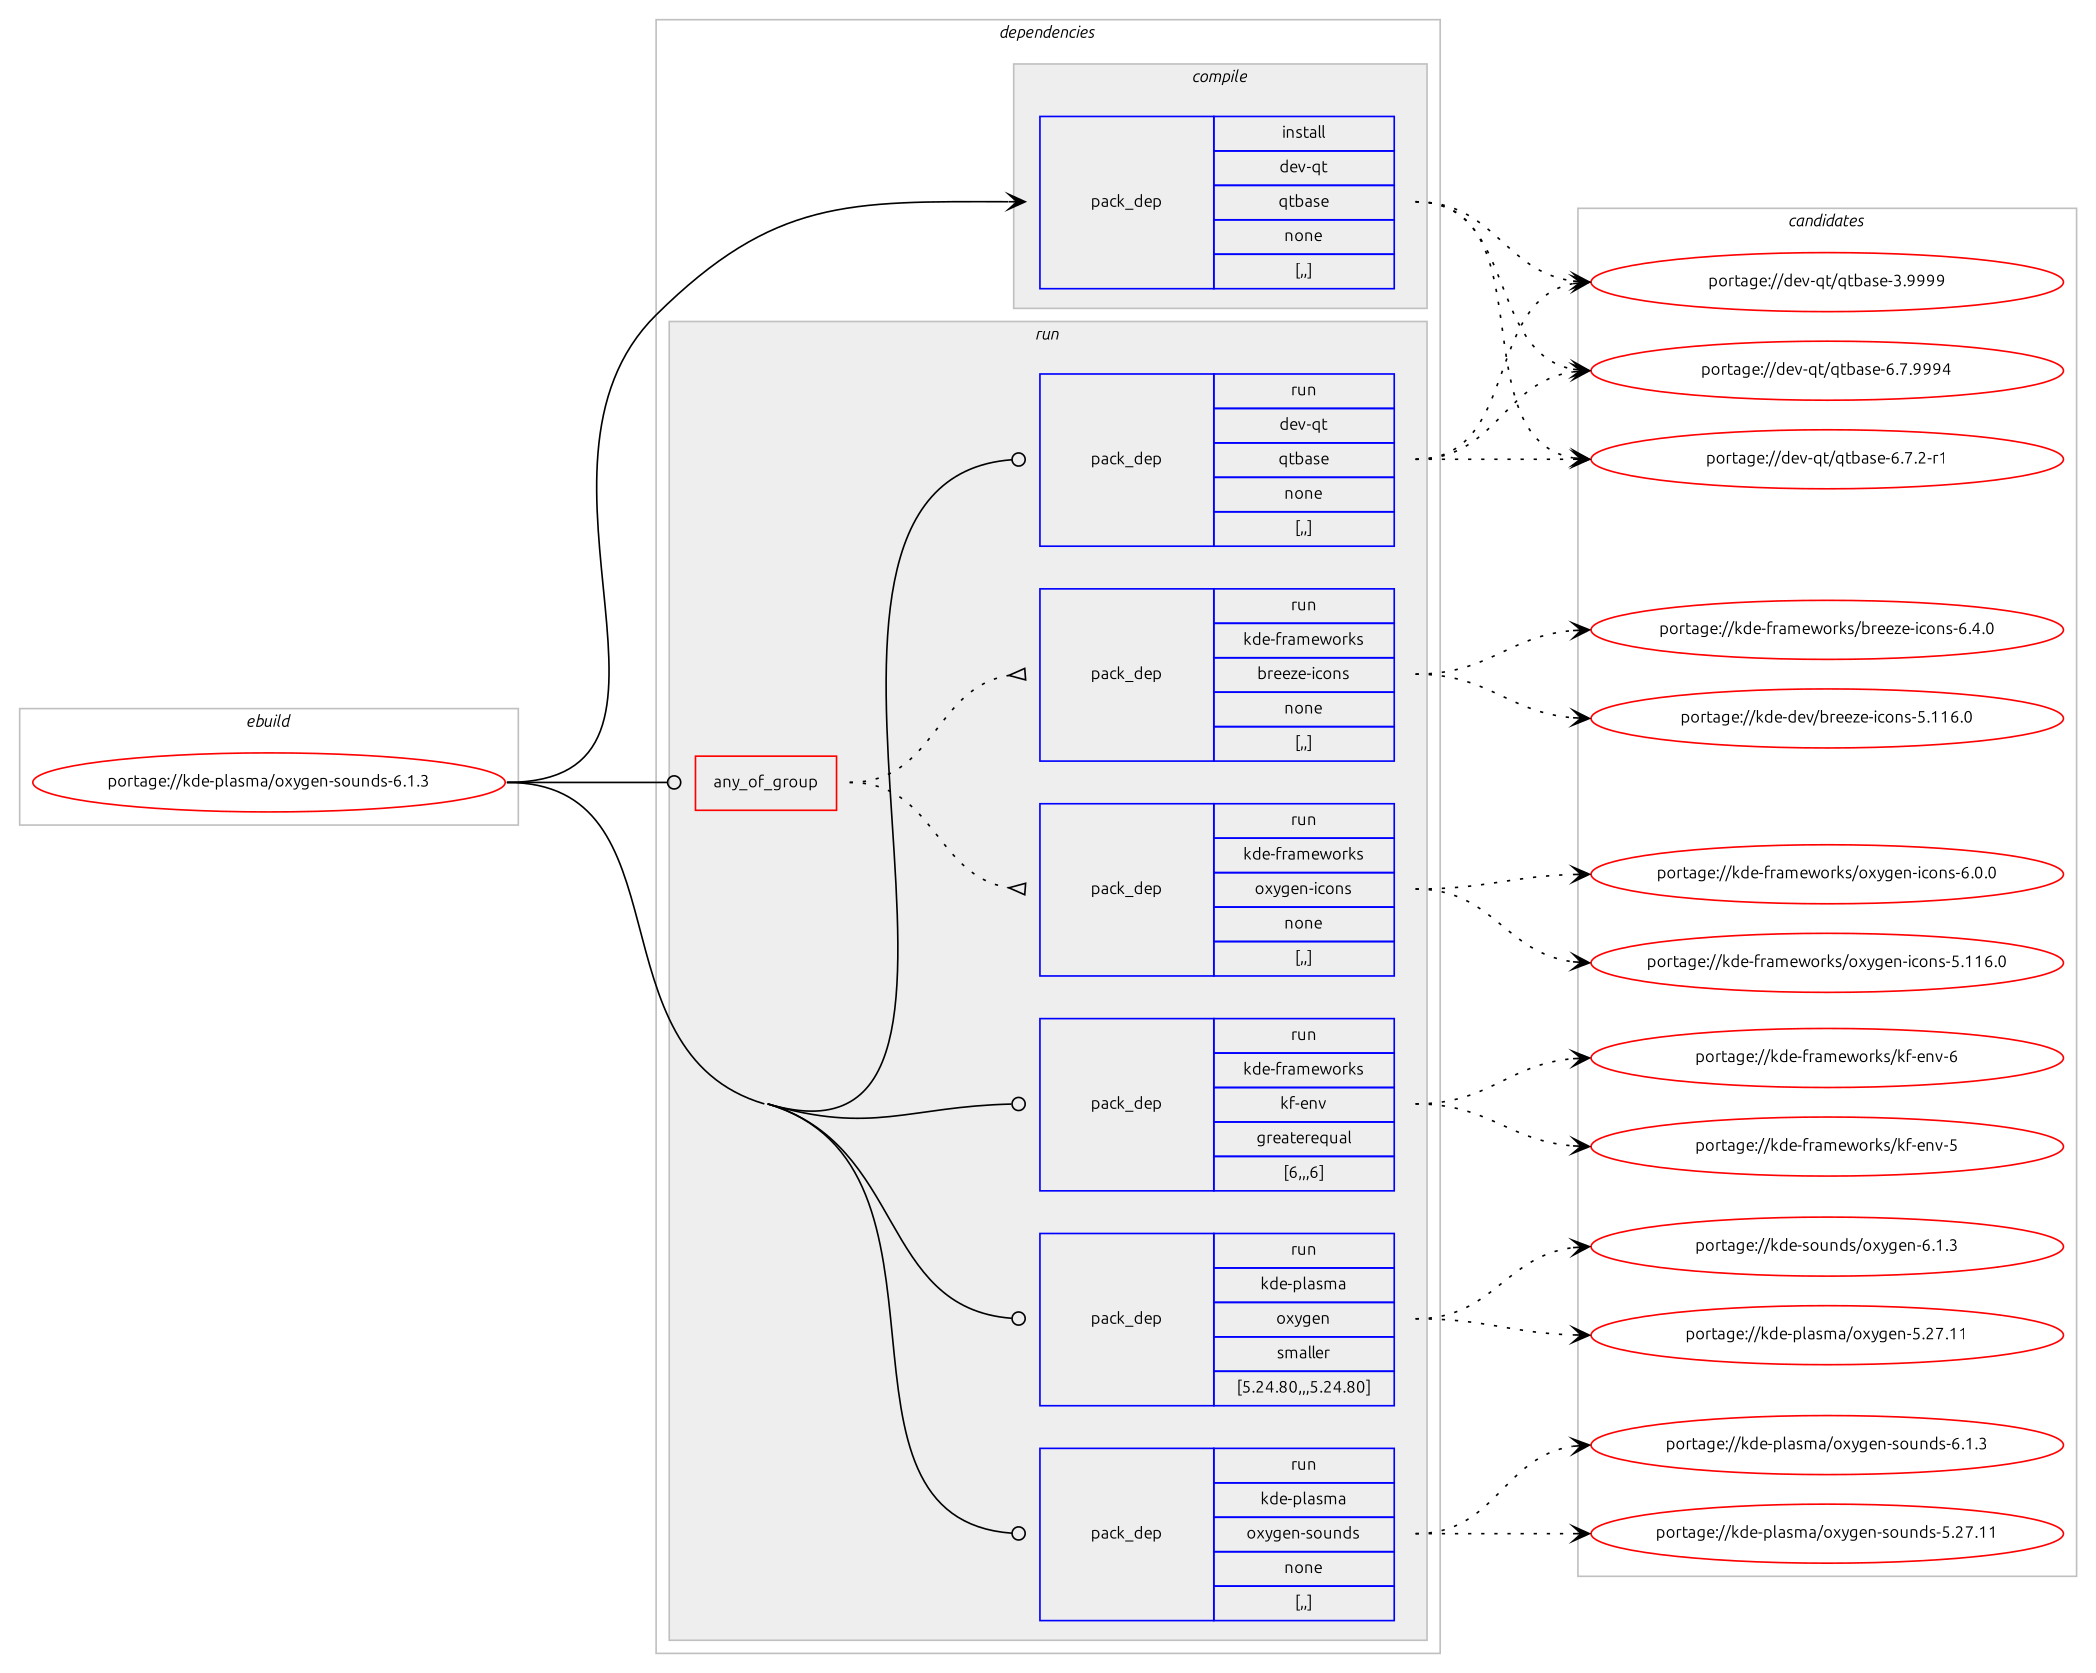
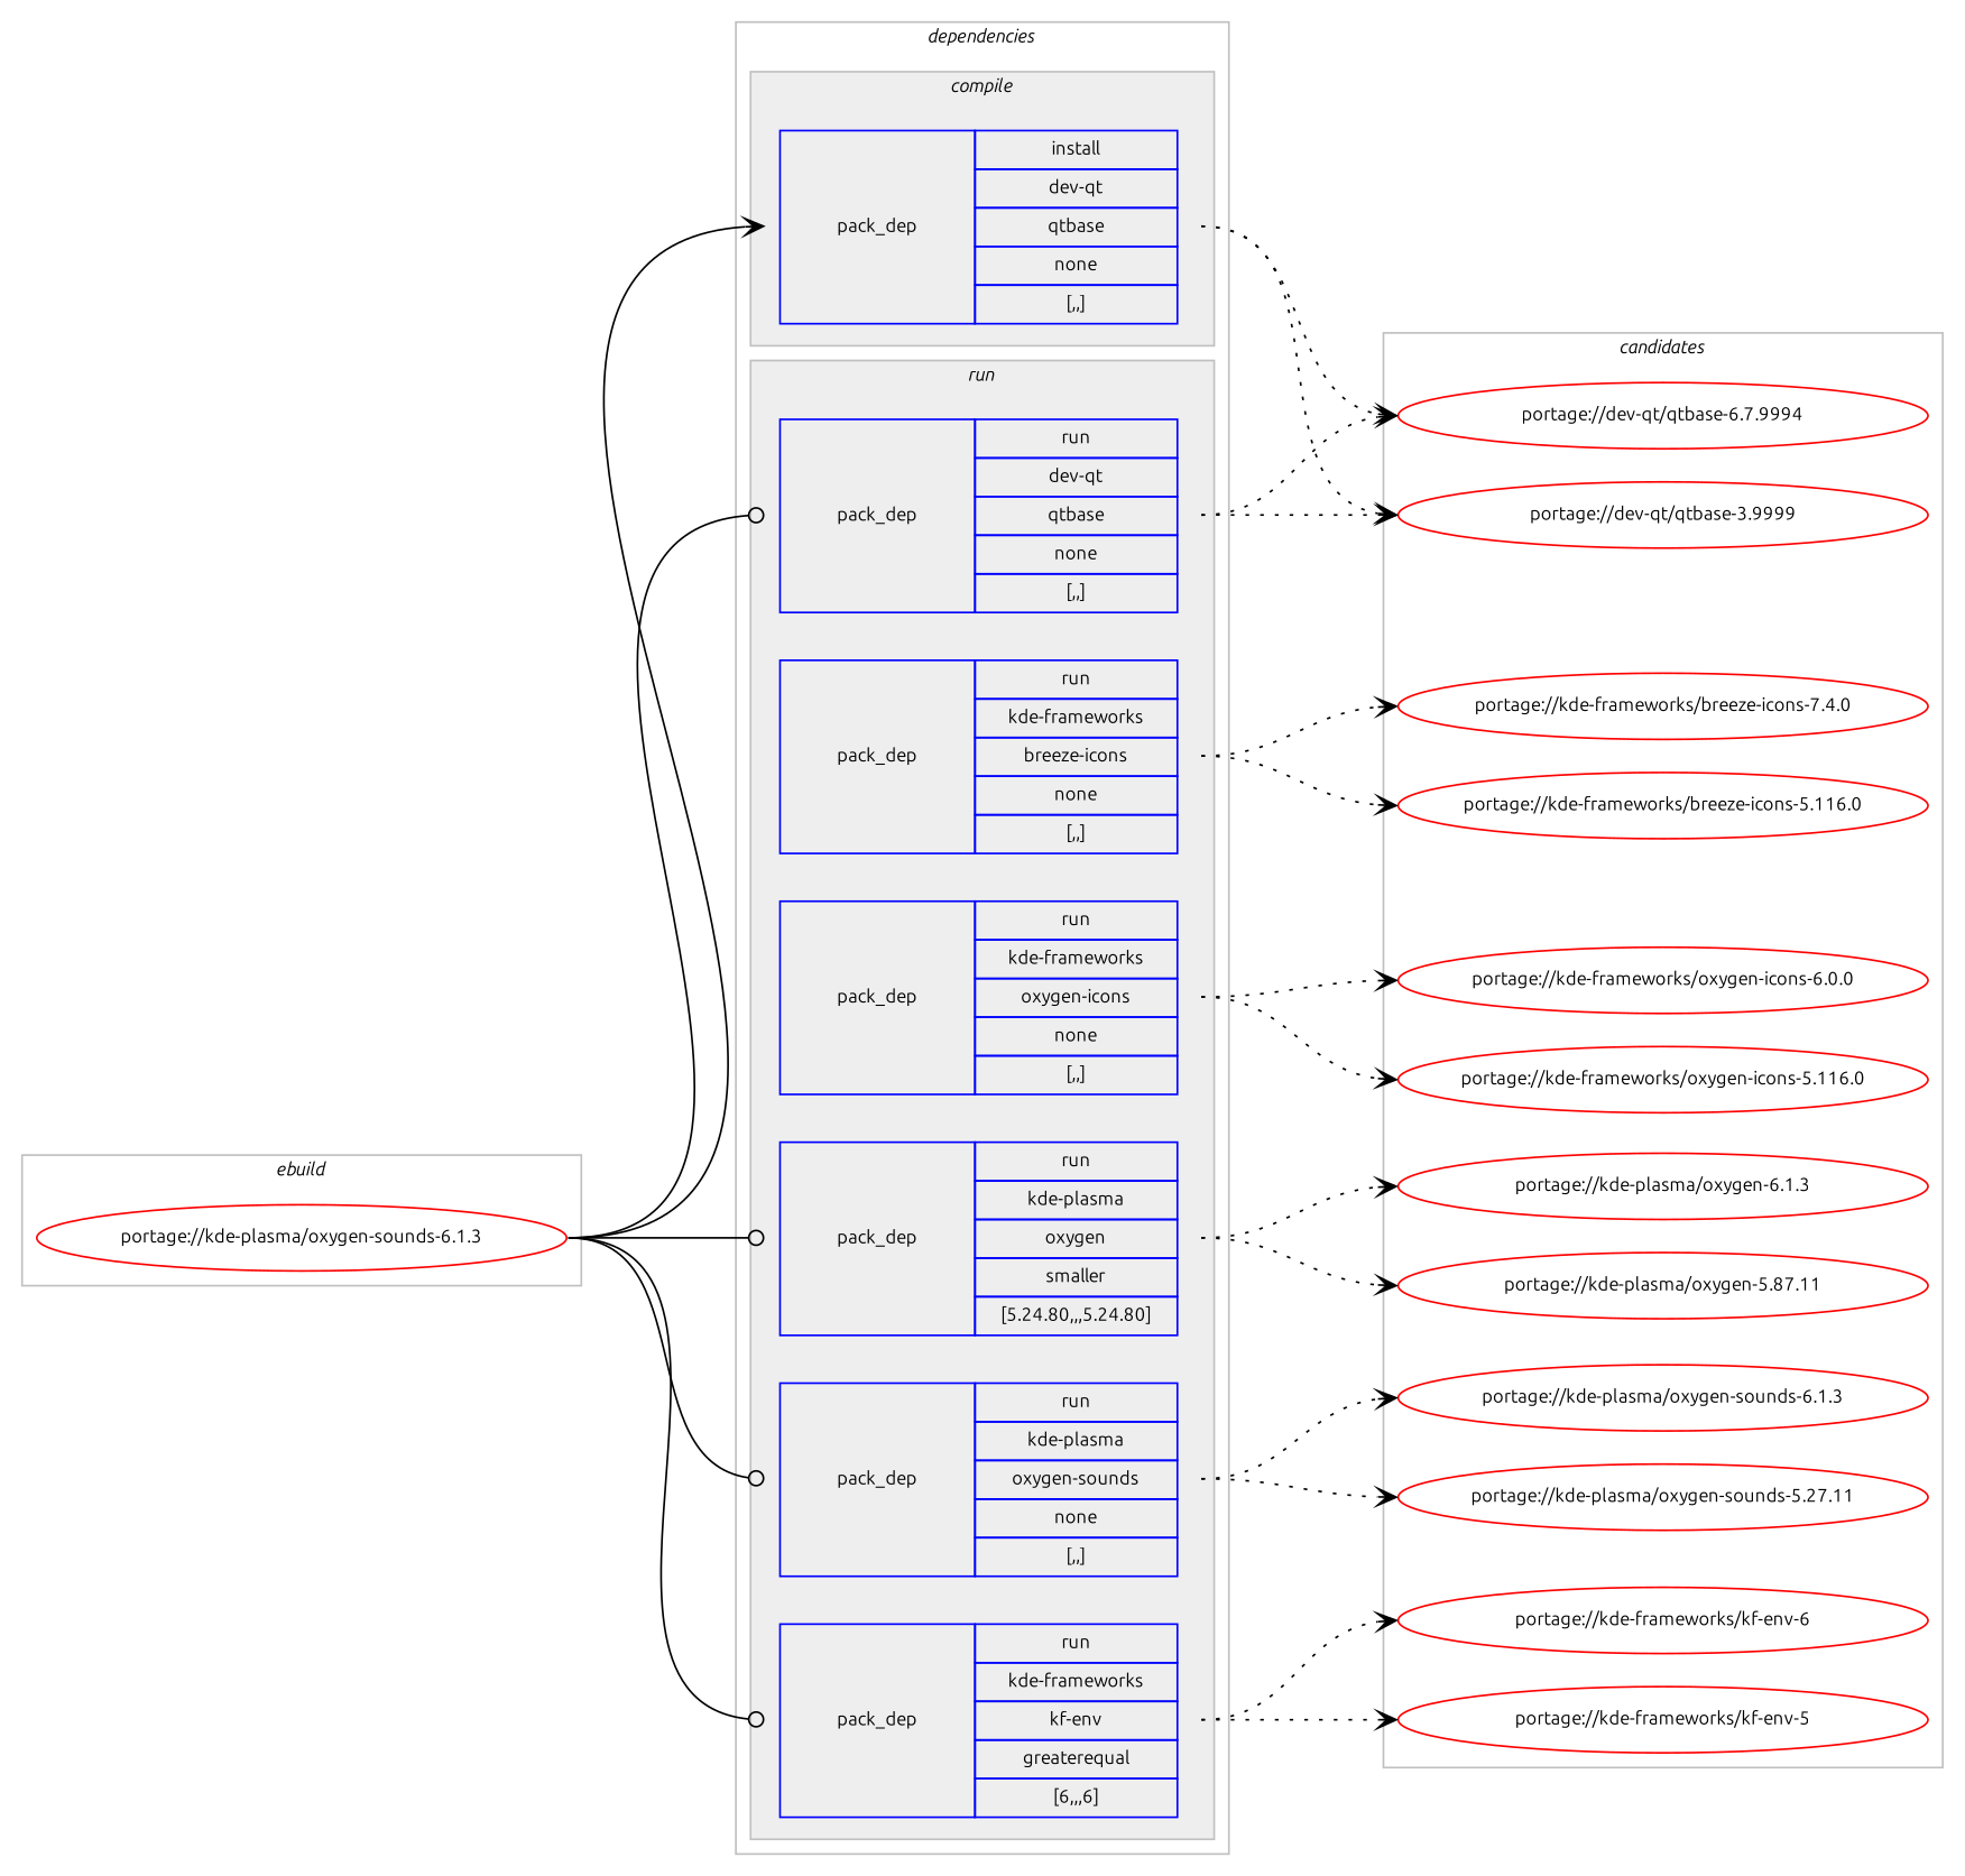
  digraph {
    compound=true
    concentrate=true
    fontname=Ubuntu
    fontsize=10
    newrank=true
    rankdir=LR
    ranksep=1.5
    node [color=red fontname=Ubuntu fontsize=10]
    edge [arrowhead=vee fontname=Ubuntu headport=w style=dotted tailport=e weight=100]
    n1 [label="portage://kde-plasma/oxygen-sounds-6.1.3" width=4]
    n2 [color=blue label=<<TABLE BORDER="0" CELLBORDER="1" CELLSPACING="0" CELLPADDING="4" WIDTH="220"><TR><TD ROWSPAN="6" CELLPADDING="30">pack_dep</TD></TR><TR><TD WIDTH="110">install</TD></TR><TR><TD>dev-qt</TD></TR><TR><TD>qtbase</TD></TR><TR><TD>none</TD></TR><TR><TD>[,,]</TD></TR></TABLE>> shape=none]
    n3 [color=blue label=<<TABLE BORDER="0" CELLBORDER="1" CELLSPACING="0" CELLPADDING="4" WIDTH="220"><TR><TD ROWSPAN="6" CELLPADDING="30">pack_dep</TD></TR><TR><TD WIDTH="110">run</TD></TR><TR><TD>kde-frameworks</TD></TR><TR><TD>breeze-icons</TD></TR><TR><TD>none</TD></TR><TR><TD>[,,]</TD></TR></TABLE>> shape=none]
    n4 [color=blue label=<<TABLE BORDER="0" CELLBORDER="1" CELLSPACING="0" CELLPADDING="4" WIDTH="220"><TR><TD ROWSPAN="6" CELLPADDING="30">pack_dep</TD></TR><TR><TD WIDTH="110">run</TD></TR><TR><TD>kde-frameworks</TD></TR><TR><TD>oxygen-icons</TD></TR><TR><TD>none</TD></TR><TR><TD>[,,]</TD></TR></TABLE>> shape=none]
-   n5 [label=<<TABLE BORDER="0" CELLBORDER="1" CELLSPACING="0" CELLPADDING="4"><TR><TD CELLPADDING="10">any_of_group</TD></TR></TABLE>> shape=none]
    n6 [color=blue label=<<TABLE BORDER="0" CELLBORDER="1" CELLSPACING="0" CELLPADDING="4" WIDTH="220"><TR><TD ROWSPAN="6" CELLPADDING="30">pack_dep</TD></TR><TR><TD WIDTH="110">run</TD></TR><TR><TD>dev-qt</TD></TR><TR><TD>qtbase</TD></TR><TR><TD>none</TD></TR><TR><TD>[,,]</TD></TR></TABLE>> shape=none]
    n7 [color=blue label=<<TABLE BORDER="0" CELLBORDER="1" CELLSPACING="0" CELLPADDING="4" WIDTH="220"><TR><TD ROWSPAN="6" CELLPADDING="30">pack_dep</TD></TR><TR><TD WIDTH="110">run</TD></TR><TR><TD>kde-frameworks</TD></TR><TR><TD>kf-env</TD></TR><TR><TD>greaterequal</TD></TR><TR><TD>[6,,,6]</TD></TR></TABLE>> shape=none]
    n8 [color=blue label=<<TABLE BORDER="0" CELLBORDER="1" CELLSPACING="0" CELLPADDING="4" WIDTH="220"><TR><TD ROWSPAN="6" CELLPADDING="30">pack_dep</TD></TR><TR><TD WIDTH="110">run</TD></TR><TR><TD>kde-plasma</TD></TR><TR><TD>oxygen</TD></TR><TR><TD>smaller</TD></TR><TR><TD>[5.24.80,,,5.24.80]</TD></TR></TABLE>> shape=none]
    n9 [color=blue label=<<TABLE BORDER="0" CELLBORDER="1" CELLSPACING="0" CELLPADDING="4" WIDTH="220"><TR><TD ROWSPAN="6" CELLPADDING="30">pack_dep</TD></TR><TR><TD WIDTH="110">run</TD></TR><TR><TD>kde-plasma</TD></TR><TR><TD>oxygen-sounds</TD></TR><TR><TD>none</TD></TR><TR><TD>[,,]</TD></TR></TABLE>> shape=none]
    n10 [label="portage://dev-qt/qtbase-3.9999" width=4]
    n11 [label="portage://dev-qt/qtbase-6.7.9994" width=4]
-   n12 [label="portage://dev-qt/qtbase-6.7.2-r1" width=4]
-   n13 [label="portage://kde-frameworks/breeze-icons-6.4.0" width=4]
-   n14 [label="portage://kde-dev/breeze-icons-5.116.0" width=4]
+   n13 [label="portage://kde-frameworks/breeze-icons-7.4.0" width=4]
+   n14 [label="portage://kde-frameworks/breeze-icons-5.116.0" width=4]
    n15 [label="portage://kde-frameworks/oxygen-icons-6.0.0" width=4]
    n16 [label="portage://kde-frameworks/oxygen-icons-5.116.0" width=4]
    n17 [label="portage://kde-frameworks/kf-env-6" width=4]
    n18 [label="portage://kde-frameworks/kf-env-5" width=4]
-   n19 [label="portage://kde-sounds/oxygen-6.1.3" width=4]
-   n20 [label="portage://kde-plasma/oxygen-5.27.11" width=4]
+   n19 [label="portage://kde-plasma/oxygen-6.1.3" width=4]
+   n20 [label="portage://kde-plasma/oxygen-5.87.11" width=4]
    n21 [label="portage://kde-plasma/oxygen-sounds-6.1.3" width=4]
    n22 [label="portage://kde-plasma/oxygen-sounds-5.27.11" width=4]
    subgraph cluster_1 {
      color=gray
      label=<<i>ebuild</i>>
      n1
    }
    subgraph cluster_2 {
      color=gray
      label=<<i>dependencies</i>>
      subgraph cluster_3 {
        color=gray
        fillcolor="#eeeeee"
        label=<<i>compile</i>>
        style=filled
        subgraph sub_4 {
          color=gray
          fillcolor="#eeeeee"
          label=<<i>compile</i>>
          style=filled
          n2
        }
      }
      subgraph cluster_5 {
        color=gray
        fillcolor="#eeeeee"
        label=<<i>compile and run</i>>
        style=filled
      }
      subgraph cluster_6 {
        color=gray
        fillcolor="#eeeeee"
        label=<<i>run</i>>
        style=filled
        subgraph sub_7 {
          color=gray
          fillcolor="#eeeeee"
          label=<<i>run</i>>
          style=filled
-         n5
          subgraph sub_8 {
            color=gray
            fillcolor="#eeeeee"
            label=<<i>run</i>>
            style=filled
            n3
          }
          subgraph sub_9 {
            color=gray
            fillcolor="#eeeeee"
            label=<<i>run</i>>
            style=filled
            n4
          }
        }
        subgraph sub_10 {
          color=gray
          fillcolor="#eeeeee"
          label=<<i>run</i>>
          style=filled
          n6
        }
        subgraph sub_11 {
          color=gray
          fillcolor="#eeeeee"
          label=<<i>run</i>>
          style=filled
          n7
        }
        subgraph sub_12 {
          color=gray
          fillcolor="#eeeeee"
          label=<<i>run</i>>
          style=filled
          n8
        }
        subgraph sub_13 {
          color=gray
          fillcolor="#eeeeee"
          label=<<i>run</i>>
          style=filled
          n9
        }
      }
    }
    subgraph cluster_14 {
      color=gray
      label=<<i>candidates</i>>
      rank=same
      subgraph sub_15 {
        color=black
        label=<<i>candidates</i>>
        nodesep=1
        rank=same
        n10
        n11
-       n12
      }
      subgraph sub_16 {
        color=black
        label=<<i>candidates</i>>
        nodesep=1
        rank=same
        n13
        n14
      }
      subgraph sub_17 {
        color=black
        label=<<i>candidates</i>>
        nodesep=1
        rank=same
        n15
        n16
      }
      subgraph sub_18 {
        color=black
        label=<<i>candidates</i>>
        nodesep=1
        rank=same
        n10
        n11
-       n12
      }
      subgraph sub_19 {
        color=black
        label=<<i>candidates</i>>
        nodesep=1
        rank=same
        n17
        n18
      }
      subgraph sub_20 {
        color=black
        label=<<i>candidates</i>>
        nodesep=1
        rank=same
        n19
        n20
      }
      subgraph sub_21 {
        color=black
        label=<<i>candidates</i>>
        nodesep=1
        rank=same
        n21
        n22
      }
    }
    n1 -> n2 [style=solid weight=20]
-   n1 -> n5 [arrowhead=odot style=solid weight=20]
    n1 -> n6 [arrowhead=odot style=solid weight=20]
    n1 -> n7 [arrowhead=odot style=solid weight=20]
    n1 -> n8 [arrowhead=odot style=solid weight=20]
    n1 -> n9 [arrowhead=odot style=solid weight=20]
    n2 -> n10
    n2 -> n11
-   n2 -> n12
    n3 -> n13
    n3 -> n14
    n4 -> n15
    n4 -> n16
-   n5 -> n3 [arrowhead=oinv weight=20]
-   n5 -> n4 [arrowhead=oinv weight=20]
    n6 -> n10
    n6 -> n11
-   n6 -> n12
    n7 -> n17
    n7 -> n18
    n8 -> n19
    n8 -> n20
    n9 -> n21
    n9 -> n22
  }
